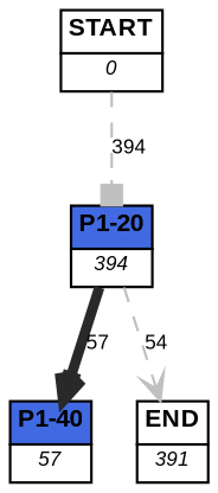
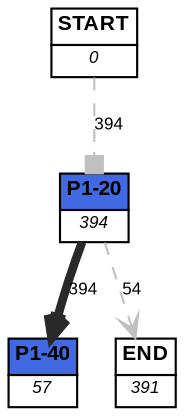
  digraph {
    node [shape=plain]
    edge [arrowhead=vee color=grey fontname=Arial fontsize=8 labelfloat=false style=dashed]
    n1 [label=<<table border="0" cellborder="1" cellspacing="0"><tr><td bgcolor="royalblue"><FONT face="Arial" POINT-SIZE="10"><b>P1-20</b></FONT></td></tr><tr><td bgcolor="white"><FONT face="Arial" POINT-SIZE="8"><i>394</i></FONT></td></tr></table>>]
    n2 [label=<<table border="0" cellborder="1" cellspacing="0"><tr><td bgcolor="royalblue"><FONT face="Arial" POINT-SIZE="10"><b>P1-40</b></FONT></td></tr><tr><td bgcolor="white"><FONT face="Arial" POINT-SIZE="8"><i>57</i></FONT></td></tr></table>>]
    n3 [label=<<table border="0" cellborder="1" cellspacing="0"><tr><td bgcolor="white"><FONT face="Arial" POINT-SIZE="10"><b>END</b></FONT></td></tr><tr><td bgcolor="white"><FONT face="Arial" POINT-SIZE="8"><i>391</i></FONT></td></tr></table>>]
    n4 [label=<<table border="0" cellborder="1" cellspacing="0"><tr><td bgcolor="white"><FONT face="Arial" POINT-SIZE="10"><b>START</b></FONT></td></tr><tr><td bgcolor="white"><FONT face="Arial" POINT-SIZE="8"><i>0</i></FONT></td></tr></table>>]
-   n1 -> n2 [color=grey16 label=57 penwidth=4.04305126783455 style=bold]
+   n1 -> n2 [color=grey16 label=394 penwidth=4.04305126783455 style=bold]
    n1 -> n3 [label=54]
    n4 -> n1 [arrowhead=box label=394]
  }
